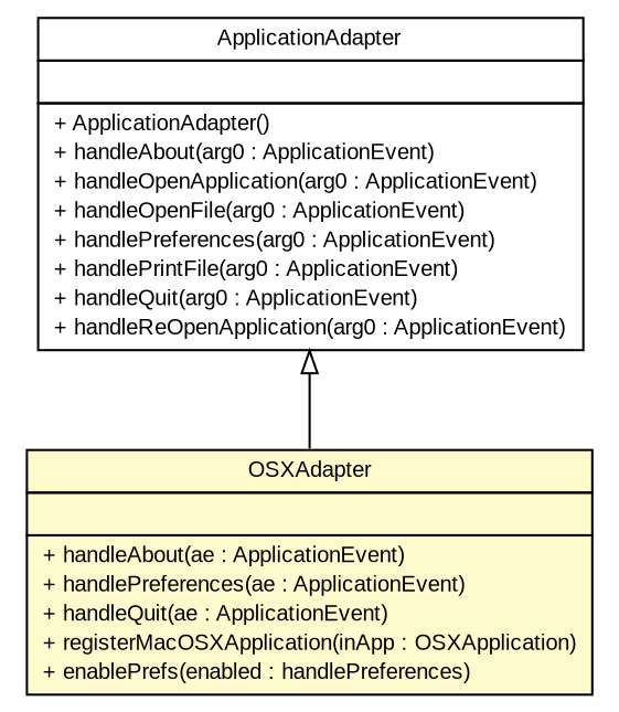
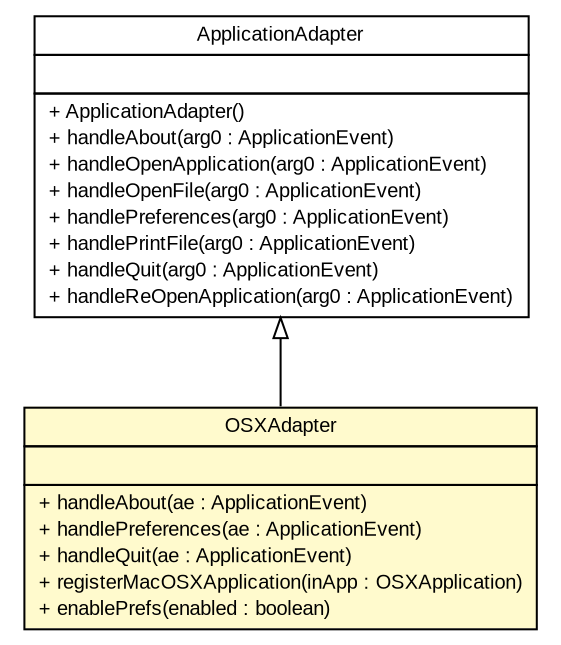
  digraph {
    nodesep=0.25
    ranksep=0.5
    fontname="Liberation Sans"
    node [fontcolor=black fontname="Liberation Sans" fontsize=10.0 shape=plaintext]
-   n1 [label=<<table title="sorcer.ssb.osx.OSXAdapter" border="0" cellborder="1" cellspacing="0" cellpadding="2" port="p" bgcolor="lemonChiffon" href="./OSXAdapter.html"> 		<tr><td><table border="0" cellspacing="0" cellpadding="1"> <tr><td align="center" balign="center"> OSXAdapter </td></tr> 		</table></td></tr> 		<tr><td><table border="0" cellspacing="0" cellpadding="1"> <tr><td align="left" balign="left">  </td></tr> 		</table></td></tr> 		<tr><td><table border="0" cellspacing="0" cellpadding="1"> <tr><td align="left" balign="left"> + handleAbout(ae : ApplicationEvent) </td></tr> <tr><td align="left" balign="left"> + handlePreferences(ae : ApplicationEvent) </td></tr> <tr><td align="left" balign="left"> + handleQuit(ae : ApplicationEvent) </td></tr> <tr><td align="left" balign="left"> + registerMacOSXApplication(inApp : OSXApplication) </td></tr> <tr><td align="left" balign="left"> + enablePrefs(enabled : handlePreferences) </td></tr> 		</table></td></tr> 		</table>>]
+   n1 [label=<<table title="sorcer.ssb.osx.OSXAdapter" border="0" cellborder="1" cellspacing="0" cellpadding="2" port="p" bgcolor="lemonChiffon" href="./OSXAdapter.html"> 		<tr><td><table border="0" cellspacing="0" cellpadding="1"> <tr><td align="center" balign="center"> OSXAdapter </td></tr> 		</table></td></tr> 		<tr><td><table border="0" cellspacing="0" cellpadding="1"> <tr><td align="left" balign="left">  </td></tr> 		</table></td></tr> 		<tr><td><table border="0" cellspacing="0" cellpadding="1"> <tr><td align="left" balign="left"> + handleAbout(ae : ApplicationEvent) </td></tr> <tr><td align="left" balign="left"> + handlePreferences(ae : ApplicationEvent) </td></tr> <tr><td align="left" balign="left"> + handleQuit(ae : ApplicationEvent) </td></tr> <tr><td align="left" balign="left"> + registerMacOSXApplication(inApp : OSXApplication) </td></tr> <tr><td align="left" balign="left"> + enablePrefs(enabled : boolean) </td></tr> 		</table></td></tr> 		</table>>]
    n2 [label=<<table title="com.apple.eawt.ApplicationAdapter" border="0" cellborder="1" cellspacing="0" cellpadding="2" port="p"> 		<tr><td><table border="0" cellspacing="0" cellpadding="1"> <tr><td align="center" balign="center"> ApplicationAdapter </td></tr> 		</table></td></tr> 		<tr><td><table border="0" cellspacing="0" cellpadding="1"> <tr><td align="left" balign="left">  </td></tr> 		</table></td></tr> 		<tr><td><table border="0" cellspacing="0" cellpadding="1"> <tr><td align="left" balign="left"> + ApplicationAdapter() </td></tr> <tr><td align="left" balign="left"> + handleAbout(arg0 : ApplicationEvent) </td></tr> <tr><td align="left" balign="left"> + handleOpenApplication(arg0 : ApplicationEvent) </td></tr> <tr><td align="left" balign="left"> + handleOpenFile(arg0 : ApplicationEvent) </td></tr> <tr><td align="left" balign="left"> + handlePreferences(arg0 : ApplicationEvent) </td></tr> <tr><td align="left" balign="left"> + handlePrintFile(arg0 : ApplicationEvent) </td></tr> <tr><td align="left" balign="left"> + handleQuit(arg0 : ApplicationEvent) </td></tr> <tr><td align="left" balign="left"> + handleReOpenApplication(arg0 : ApplicationEvent) </td></tr> 		</table></td></tr> 		</table>>]
    n2 -> n1 [arrowtail=empty dir=back fontname="Liberation Sans" fontsize=10 headport=p labelfontname=Helvetica labelfontsize=10 tailport=p]
  }
